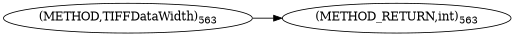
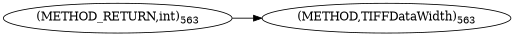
  digraph {
    rankdir=LR
    n1 [label=<(METHOD,TIFFDataWidth)<SUB>563</SUB>>]
    n2 [label=<(METHOD_RETURN,int)<SUB>563</SUB>>]
-   n1 -> n2
+   n2 -> n1
  }
